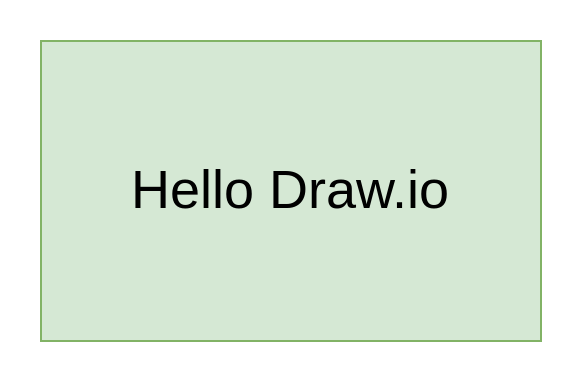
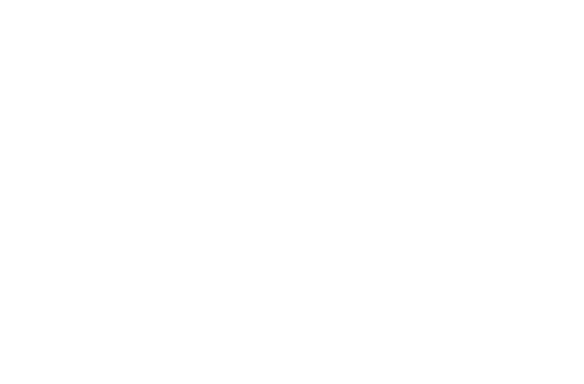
  <mxCell id="0" />
  <mxCell id="1" parent="0" />
- <mxCell id="2" value="&lt;font style=&quot;font-size: 27px;&quot;&gt;Hello Draw.io&lt;/font&gt;" style="rounded=0;whiteSpace=wrap;html=1;fillColor=#d5e8d4;strokeColor=#82b366;" vertex="1" parent="1"><mxGeometry x="20" y="20" width="250" height="150" as="geometry" /></mxCell>
